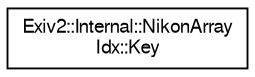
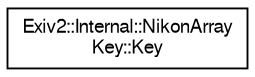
  digraph {
    rankdir=TB
-   n1 [color=black fillcolor=white fontname=FreeSans fontsize=10 height=0.2 label="Exiv2::Internal::NikonArray\lIdx::Key" shape=record style=filled width=0.4]
+   n1 [color=black fillcolor=white fontname=FreeSans fontsize=10 height=0.2 label="Exiv2::Internal::NikonArray\lKey::Key" shape=record style=filled width=0.4]
  }
